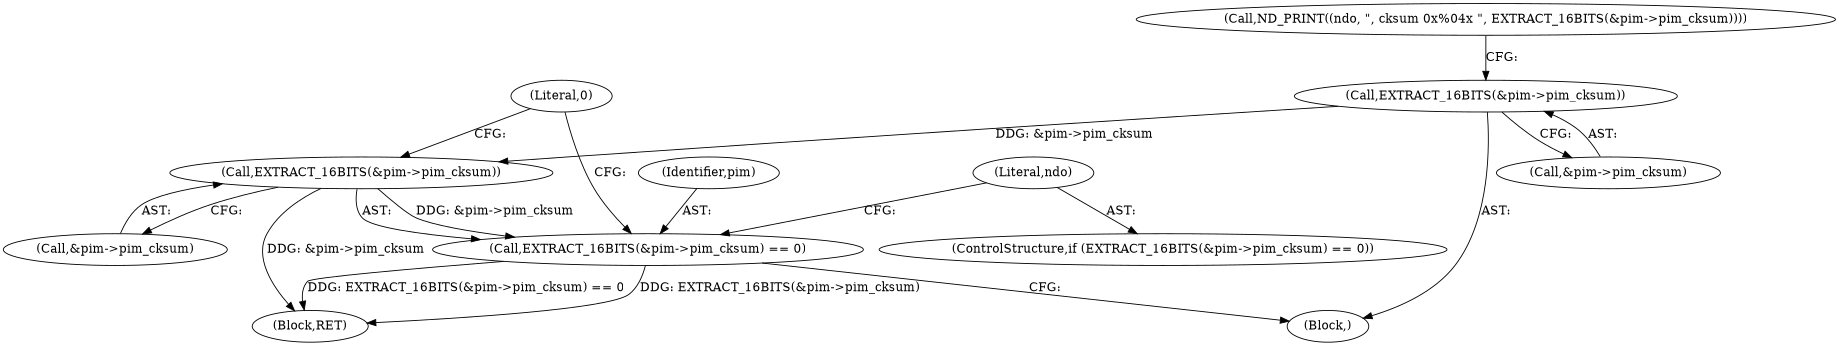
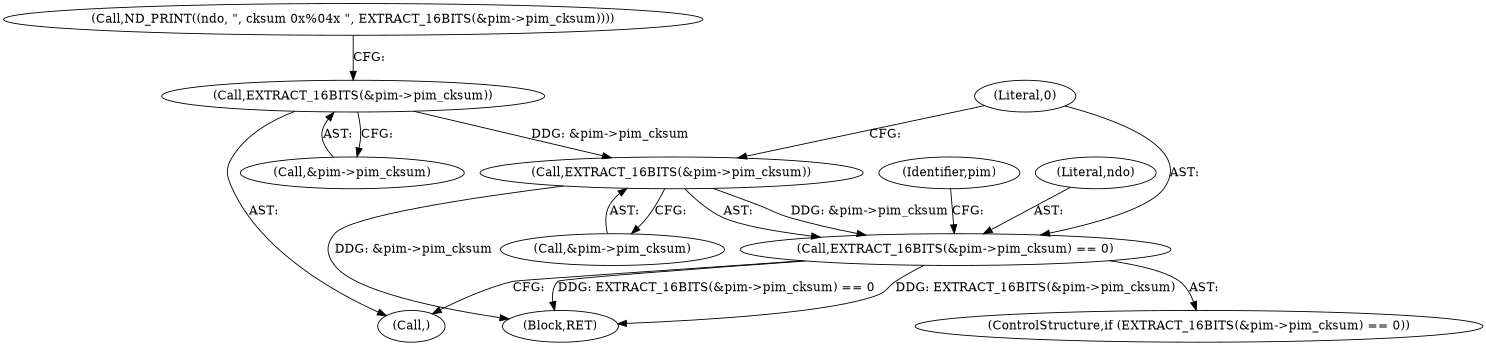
  digraph {
    n1 [label="(Call,EXTRACT_16BITS(&pim->pim_cksum))"]
    n2 [label="(Call,EXTRACT_16BITS(&pim->pim_cksum))"]
    n3 [label="(Call,&pim->pim_cksum)"]
-   n4 [label="(Block,)"]
+   n4 [label="(Call,)"]
    n5 [label="(Call,EXTRACT_16BITS(&pim->pim_cksum) == 0)"]
    n6 [label="(Call,&pim->pim_cksum)"]
    n7 [label="(Block,RET)"]
    n8 [label="(ControlStructure,if (EXTRACT_16BITS(&pim->pim_cksum) == 0))"]
    n9 [label="(Literal,0)"]
    n10 [label="(Identifier,pim)"]
    n11 [label="(Literal,ndo)"]
    n12 [label="(Call,ND_PRINT((ndo, \", cksum 0x%04x \", EXTRACT_16BITS(&pim->pim_cksum))))"]
    n1 -> n2 [label="DDG: &pim->pim_cksum"]
    n1 -> n3 [label="CFG: "]
    n1 -> n4 [label="AST: "]
    n2 -> n5 [label="AST: "]
    n2 -> n5 [label="DDG: &pim->pim_cksum"]
    n2 -> n6 [label="CFG: "]
    n2 -> n7 [label="DDG: &pim->pim_cksum"]
    n3 -> n1 [label="AST: "]
    n5 -> n4 [label="CFG: "]
    n5 -> n7 [label="DDG: EXTRACT_16BITS(&pim->pim_cksum)"]
    n5 -> n7 [label="DDG: EXTRACT_16BITS(&pim->pim_cksum) == 0"]
-   n11 -> n8 [label="AST: "]
+   n5 -> n8 [label="AST: "]
    n6 -> n2 [label="AST: "]
    n9 -> n2 [label="CFG: "]
-   n9 -> n5 [label="CFG: "]
-   n10 -> n5 [label="AST: "]
-   n11 -> n5 [label="CFG: "]
+   n9 -> n5 [label="AST: "]
+   n10 -> n5 [label="CFG: "]
+   n11 -> n5 [label="AST: "]
    n12 -> n1 [label="CFG: "]
  }
